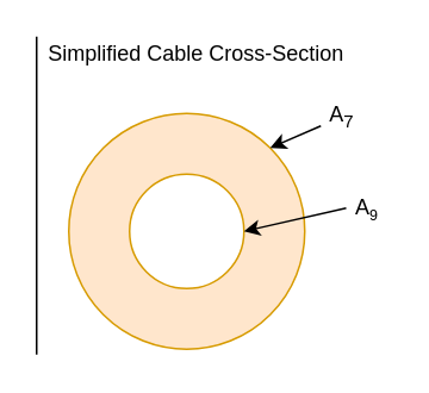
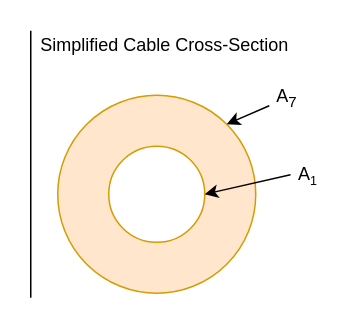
  <mxCell id="0" />
  <mxCell id="1" parent="0" />
  <mxCell id="2" value="" style="ellipse;whiteSpace=wrap;html=1;aspect=fixed;fillColor=#ffe6cc;strokeColor=#d79b00;" vertex="1" parent="1"><mxGeometry x="38" y="63" width="132" height="132" as="geometry" /></mxCell>
  <mxCell id="3" value="" style="ellipse;whiteSpace=wrap;html=1;aspect=fixed;strokeColor=#D79B00;" vertex="1" parent="1"><mxGeometry x="72" y="97" width="64" height="64" as="geometry" /></mxCell>
  <mxCell id="4" value="A&lt;sub&gt;7&lt;/sub&gt;" style="text;html=1;strokeColor=none;fillColor=none;align=center;verticalAlign=middle;whiteSpace=wrap;rounded=0;" vertex="1" parent="1"><mxGeometry x="179" y="55" width="24" height="20" as="geometry" /></mxCell>
  <mxCell id="5" value="" style="endArrow=classic;html=1;exitX=0;exitY=0.75;exitDx=0;exitDy=0;entryX=1;entryY=0;entryDx=0;entryDy=0;" edge="1" parent="1" source="4" target="2"><mxGeometry width="50" height="50" relative="1" as="geometry"><mxPoint x="231" y="132" as="sourcePoint" /><mxPoint x="281" y="82" as="targetPoint" /></mxGeometry></mxCell>
- <mxCell id="6" value="A&lt;span style=&quot;font-size: 10px&quot;&gt;&lt;sub&gt;9&lt;/sub&gt;&lt;/span&gt;" style="text;html=1;strokeColor=none;fillColor=none;align=center;verticalAlign=middle;whiteSpace=wrap;rounded=0;" vertex="1" parent="1"><mxGeometry x="193.17" y="106" width="24" height="20" as="geometry" /></mxCell>
+ <mxCell id="6" value="A&lt;span style=&quot;font-size: 10px&quot;&gt;&lt;sub&gt;1&lt;/sub&gt;&lt;/span&gt;" style="text;html=1;strokeColor=none;fillColor=none;align=center;verticalAlign=middle;whiteSpace=wrap;rounded=0;" vertex="1" parent="1"><mxGeometry x="193.17" y="106" width="24" height="20" as="geometry" /></mxCell>
  <mxCell id="7" value="" style="endArrow=classic;html=1;exitX=0;exitY=0.5;exitDx=0;exitDy=0;entryX=1;entryY=0.5;entryDx=0;entryDy=0;" edge="1" parent="1" source="6" target="3"><mxGeometry width="50" height="50" relative="1" as="geometry"><mxPoint x="245.17" y="183" as="sourcePoint" /><mxPoint x="164.839" y="133.331" as="targetPoint" /></mxGeometry></mxCell>
  <mxCell id="8" value="Simplified Cable Cross-Section" style="text;html=1;strokeColor=none;fillColor=none;align=center;verticalAlign=middle;whiteSpace=wrap;rounded=0;" vertex="1" parent="1"><mxGeometry x="24" y="20" width="171" height="20" as="geometry" /></mxCell>
  <mxCell id="9" value="" style="endArrow=none;html=1;" edge="1" parent="1"><mxGeometry width="50" height="50" relative="1" as="geometry"><mxPoint x="20" y="198" as="sourcePoint" /><mxPoint x="20" y="20" as="targetPoint" /></mxGeometry></mxCell>
